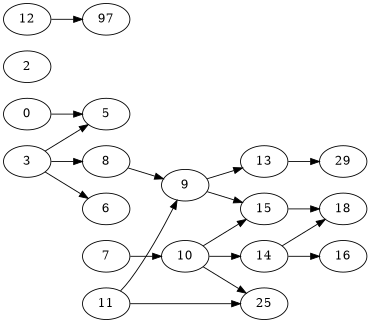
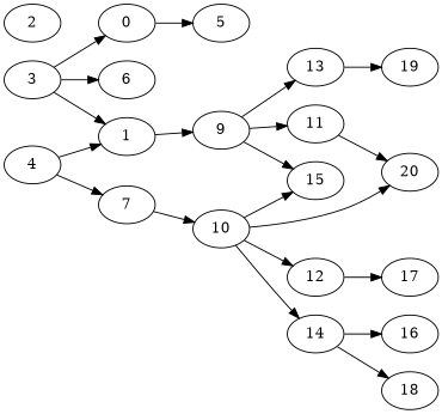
  digraph {
    rankdir=LR
    node [alpha=0.05]
    n1 [alpha=0.01 expect_size=7881728 label=0]
    5 [alpha=0.15 expect_size=13191168]
    2 [alpha=0.06 expect_size=48920576]
    3 [alpha=0.06 expect_size=39316480]
    6 [alpha=0.04 expect_size=46126080]
-   8 [expect_size=26320896]
+   8 [expect_size=26320896 label=1]
    9 [alpha=0.18 expect_size=20344832]
    11 [alpha=0.18 expect_size=41367552]
    15 [alpha=0.04 expect_size=47696896]
    13 [alpha=0.12 expect_size=9997312]
+   4 [alpha=0.10 expect_size=26120192]
    7 [alpha=0.03 expect_size=7676928]
    10 [alpha=0.14 expect_size=50159616]
    12 [alpha=0.17 expect_size=42890240]
    14 [alpha=0.07 expect_size=24962048]
-   20 [alpha=0.12 expect_size=11948032 label=25]
+   20 [alpha=0.12 expect_size=11948032]
    18 [expect_size=5495808]
-   17 [alpha=0.10 expect_size=45382656 label=97]
+   17 [alpha=0.10 expect_size=45382656]
    16 [expect_size=36112384]
-   19 [alpha=0.07 expect_size=17521664 label=29]
+   19 [alpha=0.07 expect_size=17521664]
    n1 -> 5
-   3 -> 5
+   3 -> n1
    3 -> 6
    3 -> 8
    8 -> 9
-   11 -> 9
+   9 -> 11
    9 -> 15
    9 -> 13
    11 -> 20
-   15 -> 18
    13 -> 19
+   4 -> 8
+   4 -> 7
    7 -> 10
    10 -> 15
+   10 -> 12
    10 -> 14
    10 -> 20
    12 -> 17
    14 -> 18
    14 -> 16
  }
